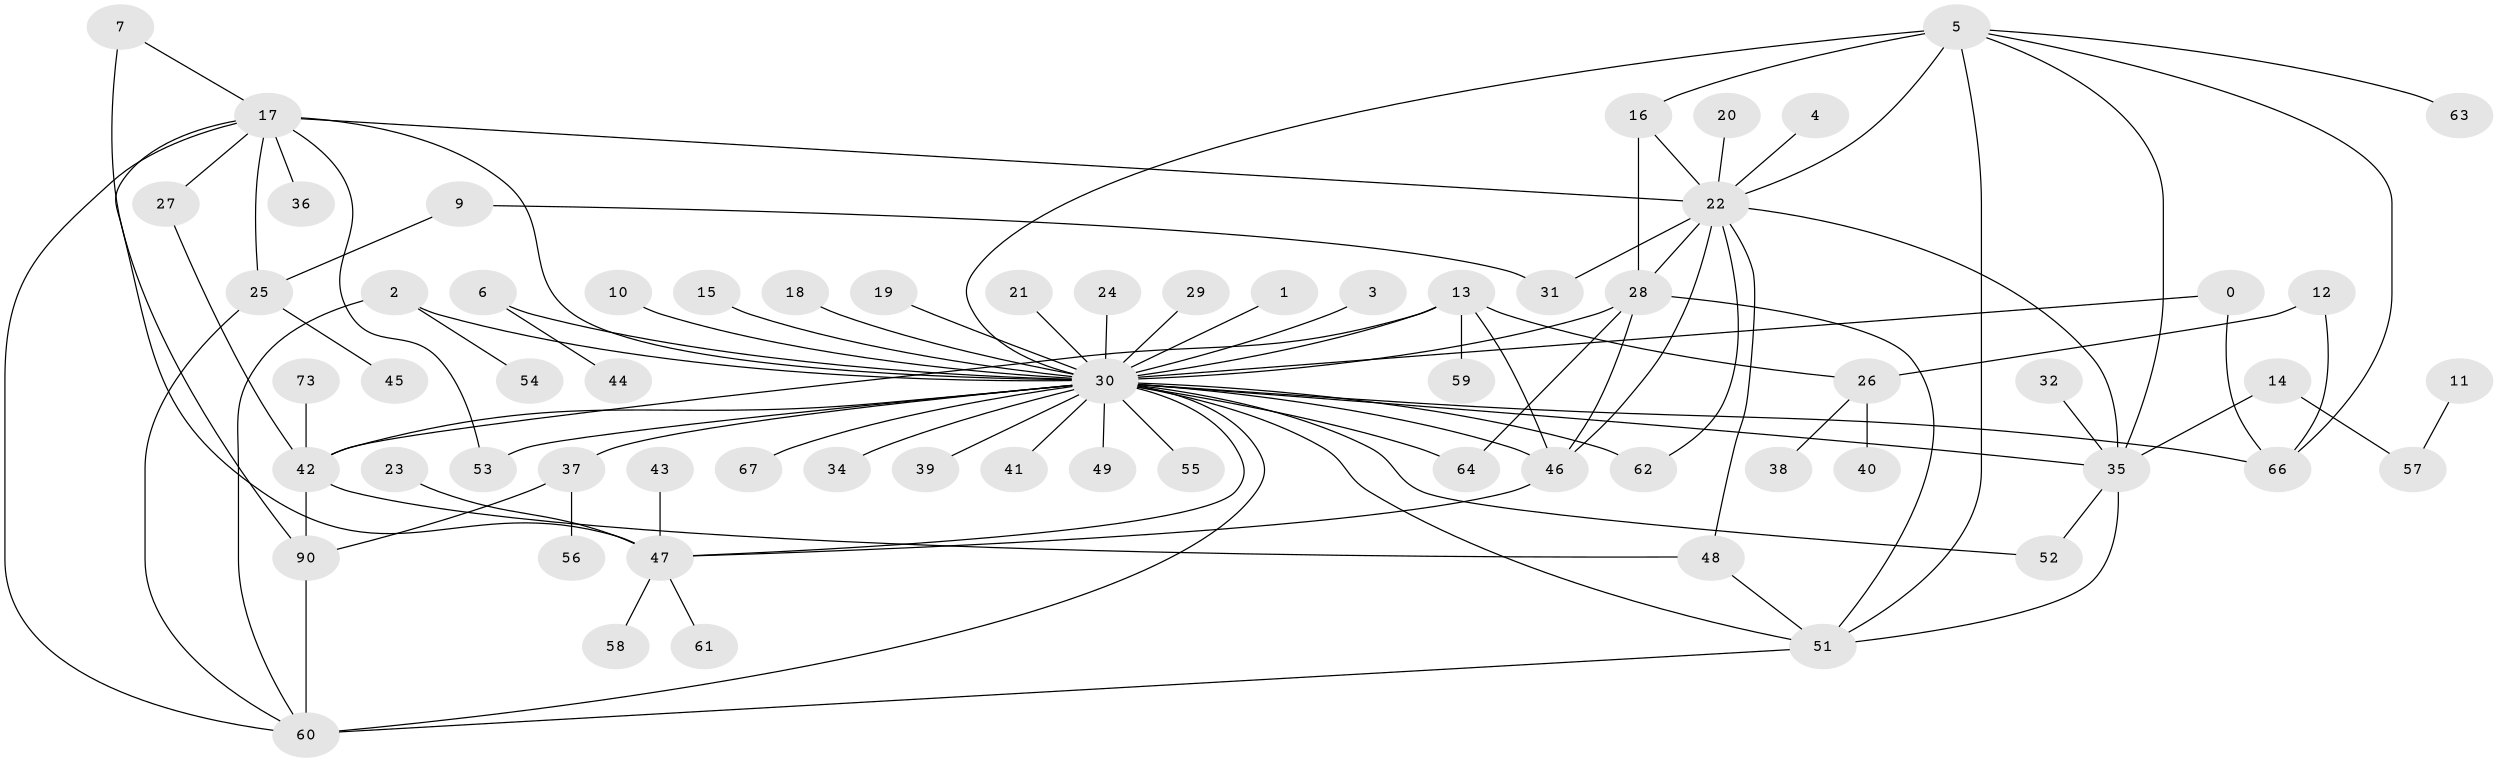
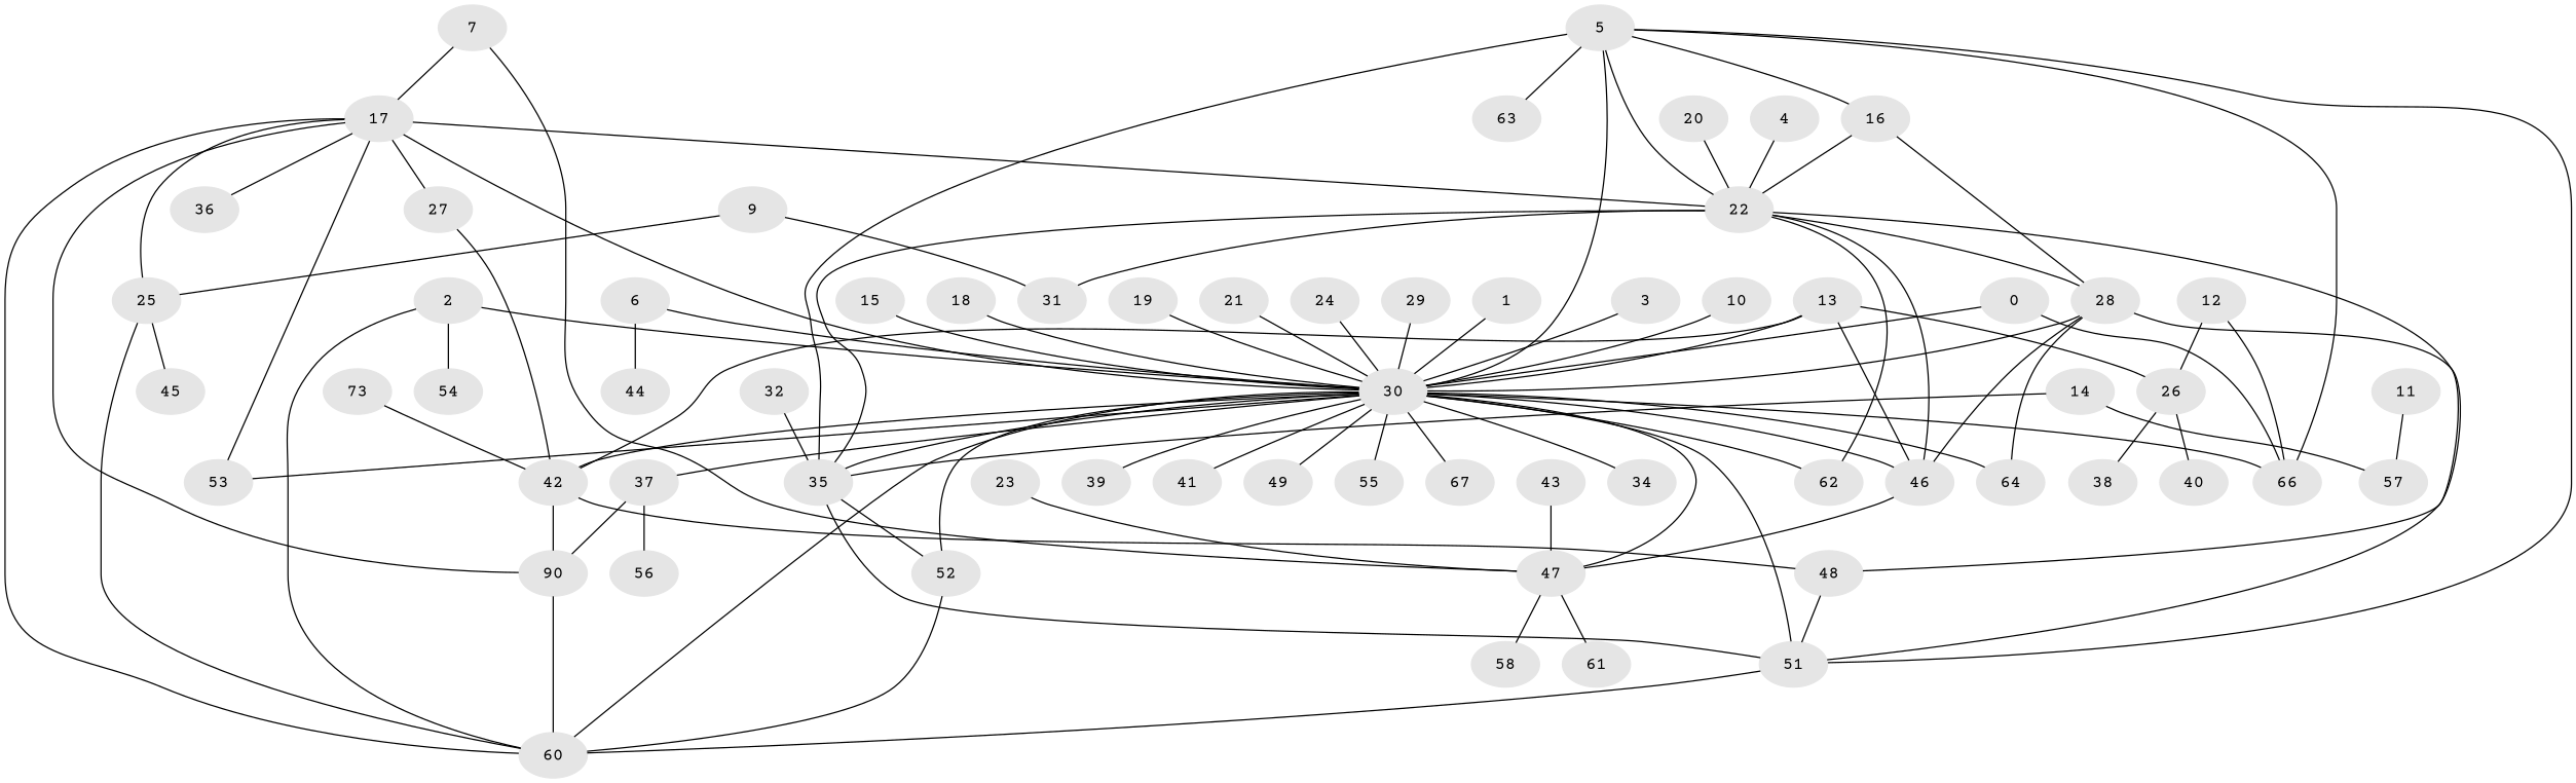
  graph {
    fontname="Courier Prime"
    node [color=gray90 fontname="Courier Prime" style=filled]
    edge [fontname="Courier Prime" weight=1.0]
    1
    30
    60
    35
    51
    66
    47
    42
    46
    53
    62
    64
    34
    37
    39
    41
    49
    52
    55
    67
    2
    54
    3
    4
    22
    31
    28
    48
    5
    16
    63
    6
    44
    7
    17
    25
    27
    36
    n39 [label=90]
    58
    61
    n42 [label=0]
    9
    45
    10
    11
    57
    12
    26
    38
    40
    13
-   59
    14
    15
    18
    19
    20
    21
    23
    24
    29
    56
    32
    n65 [label=73]
    43
    1 -- 30
    30 -- 60
    30 -- 35
    30 -- 51
    30 -- 66
    30 -- 47
    30 -- 42 [weight=2.0]
    30 -- 46
    30 -- 53
    30 -- 62
    30 -- 64
    30 -- 34
    30 -- 37
    30 -- 39
    30 -- 41
    30 -- 49
    30 -- 52
    30 -- 55
    30 -- 67
    35 -- 51
    35 -- 52
    51 -- 60
    47 -- 58
    47 -- 61
    42 -- 48
    42 -- n39
    46 -- 47
    37 -- n39
    37 -- 56
+   52 -- 60
    2 -- 30
    2 -- 60
    2 -- 54
    3 -- 30
    4 -- 22
    22 -- 35
    22 -- 46
    22 -- 62
    22 -- 31
    22 -- 28
    22 -- 48
    28 -- 30 [weight=2.0]
    28 -- 51
    28 -- 46
    28 -- 64
    48 -- 51
    5 -- 30 [weight=2.0]
    5 -- 35
    5 -- 51
    5 -- 66
    5 -- 22
    5 -- 16
    5 -- 63
    16 -- 22
    16 -- 28
    6 -- 30
    6 -- 44
    7 -- 47
    7 -- 17
    17 -- 30
    17 -- 60
    17 -- 53
    17 -- 22 [weight=2.0]
    17 -- 25
    17 -- 27
    17 -- 36
    17 -- n39
    25 -- 60
    25 -- 45
    27 -- 42
    n39 -- 60 [weight=2.0]
    n42 -- 30
    n42 -- 66
    9 -- 31
    9 -- 25
    10 -- 30
    11 -- 57
    12 -- 66
    12 -- 26
    26 -- 38
    26 -- 40
    13 -- 30 [weight=2.0]
    13 -- 42 [weight=2.0]
    13 -- 46
    13 -- 26
-   13 -- 59
    14 -- 35
    14 -- 57
    15 -- 30
    18 -- 30
    19 -- 30
    20 -- 22
    21 -- 30
    23 -- 47
    24 -- 30
    29 -- 30
    32 -- 35
    n65 -- 42
    43 -- 47
  }
